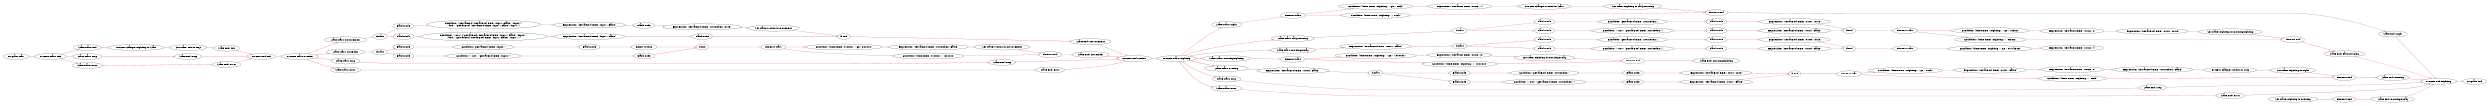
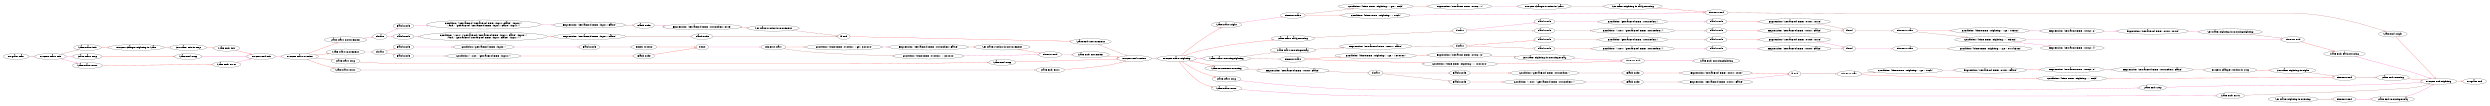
  strict digraph {
    rankdir=LR
    edge [arrowhead=onormal color=brown]
    n1 [label="Program start"]
    n2 [label="Process start: Init"]
    n3 [label="State start: init"]
    n4 [label="State start: stop"]
    n5 [label="State start: error"]
    n6 [label="Program end"]
    n7 [label="Process change: Lighting in Start"]
    n8 [label="State end: stop"]
    n9 [label="State end: error"]
    n10 [label="Process end Init"]
    n11 [label="Process start: Motion"]
    n12 [label="State start: noMovement"]
-   n13 [label="State start: turnedOn"]
+   n13 [label="State start: movement"]
    n14 [label="State start: stop"]
    n15 [label="State start: error"]
    n16 [label="Set state: Init in stop"]
    n17 [label="State end: init"]
    n18 [label="If start"]
    n19 [label="If start"]
    n20 [label="State end: stop"]
    n21 [label="State end: error"]
    n22 [label="Process end Motion"]
    n23 [label="Process start: Lighting"]
    n24 [label="State start: night"]
    n25 [label="State start: earlyMorning"]
    n26 [label="State start: morningLighting"]
    n27 [label="State start: morningOrDay"]
-   n28 [label="State start: evening"]
+   n28 [label="State movement: evening"]
    n29 [label="State start: stop"]
    n30 [label="State start: error"]
    n31 [label="Blank node"]
    n32 [label="Blank node"]
    n33 [label="State end: noMovement"]
    n34 [label="Condition: ((getVarBool (setVarBool ### ''inp_1'' False) ''inp_0'') \n\<and> (getVarBool (setVarBool ### ''inp_1'' False) ''inp_1''))"]
    n35 [label="Condition: (\<not> ((getVarBool (setVarBool ### ''inp_1'' False) ''inp_0'') \n\<and> (getVarBool (setVarBool ### ''inp_1'' False) ''inp_1'')))"]
    n36 [label="if end"]
    n37 [label="Expression: (setVarBool ### ''inp_1'' False)"]
    n38 [label="Blank node"]
    n39 [label="Expression: (setVarBool ### ''_turnedOn'' True)"]
    n40 [label="Set state: Motion in movement"]
    n41 [label="Expression: (setVarBool ### ''inp_1'' False)"]
    n42 [label="Blank node"]
    n43 [label="Blank node"]
    n44 [label="Blank node"]
    n45 [label="State end: movement"]
    n46 [label="Condition: (getVarBool ### ''inp_0'')"]
    n47 [label="Condition: (\<not> (getVarBool ### ''inp_0''))"]
    n48 [label="if end"]
    n49 [label="Timeout start"]
    n50 [label="Condition: (ltime ### ''Motion'' \<ge> 300000)"]
    n51 [label="Condition: (ltime ### ''Motion'' < 300000)"]
    n52 [label="Blank node"]
    n53 [label="Reset: Motion"]
    n54 [label="Blank node"]
    n55 [label="Expression: (setVarBool ### ''_turnedOn'' False)"]
    n56 [label="Timeout end"]
    n57 [label="Set state: Motion in noMovement"]
    n58 [label="Timeout start"]
    n59 [label="If start"]
    n60 [label="Timeout start"]
    n61 [label="Expression: (setVarBool ### ''out_1'' False)"]
    n62 [label="Expression: (setVarBool ### ''out_0'' False)"]
    n63 [label="State end: stop"]
    n64 [label="State end: error"]
    n65 [label="Process end Lighting"]
    n66 [label="Condition: (ltime ### ''Lighting'' \<ge> 0t6h)"]
    n67 [label="Condition: (ltime ### ''Lighting'' < 0t6h)"]
    n68 [label="State end: night"]
    n69 [label="Expression: (setVarInt ### ''out_2'' 1)"]
    n70 [label="Timeout end"]
    n71 [label="Process change: Motion in Start"]
    n72 [label="Set state: Lighting in earlyMorning"]
    n73 [label="Blank node"]
    n74 [label="Blank node"]
    n75 [label="State end: earlyMorning"]
    n76 [label="Condition: (getVarBool ### ''_turnedOn'')"]
    n77 [label="Condition: (\<not> (getVarBool ### ''_turnedOn''))"]
    n78 [label="if end"]
    n79 [label="Timeout start"]
    n80 [label="Condition: (ltime ### ''Lighting'' \<ge> 0t30m)"]
    n81 [label="Condition: (ltime ### ''Lighting'' < 0t30m)"]
    n82 [label="Blank node"]
    n83 [label="Expression: (setVarBool ### ''out_1'' True)"]
    n84 [label="Blank node"]
    n85 [label="Expression: (setVarBool ### ''out_1'' False)"]
    n86 [label="Expression: (setVarInt ### ''out_2'' 2)"]
    n87 [label="Timeout end"]
    n88 [label="Expression: (setVarBool ### ''out_1'' True)"]
    n89 [label="Set state: Lighting in morningLighting"]
    n90 [label="Condition: (ltime ### ''Lighting'' \<ge> 1800000)"]
    n91 [label="Condition: (ltime ### ''Lighting'' < 1800000)"]
    n92 [label="State end: morningLighting"]
    n93 [label="Expression: (setVarInt ### ''out_2'' 3)"]
    n94 [label="Timeout end"]
    n95 [label="Set state: Lighting in morningOrDay"]
    n96 [label="If start"]
    n97 [label="State end: morningOrDay"]
    n98 [label="Blank node"]
    n99 [label="Blank node"]
    n100 [label="Condition: (getVarBool ### ''_turnedOn'')"]
    n101 [label="Condition: (\<not> (getVarBool ### ''_turnedOn''))"]
    n102 [label="if end"]
    n103 [label="Timeout start"]
    n104 [label="Condition: (ltime ### ''Lighting'' \<ge> 0t11h30m)"]
    n105 [label="Blank node"]
    n106 [label="Expression: (setVarBool ### ''out_0'' True)"]
    n107 [label="Blank node"]
    n108 [label="Expression: (setVarBool ### ''out_0'' False)"]
    n109 [label="Expression: (setVarInt ### ''out_2'' 4)"]
    n110 [label="Timeout end"]
    n111 [label="Set state: Lighting in evening"]
    n112 [label="If start"]
    n113 [label="State end: evening"]
    n114 [label="Blank node"]
    n115 [label="Blank node"]
    n116 [label="Condition: (getVarBool ### ''_turnedOn'')"]
    n117 [label="Condition: (\<not> (getVarBool ### ''_turnedOn''))"]
    n118 [label="if end"]
    n119 [label="Timeout start"]
    n120 [label="Condition: (ltime ### ''Lighting'' \<ge> 0t6h)"]
    n121 [label="Condition: (ltime ### ''Lighting'' < 0t6h)"]
    n122 [label="Blank node"]
    n123 [label="Expression: (setVarBool ### ''out_1'' True)"]
    n124 [label="Blank node"]
    n125 [label="Expression: (setVarBool ### ''out_1'' False)"]
    n126 [label="Expression: (setVarBool ### ''out_1'' False)"]
    n127 [label="Timeout end"]
    n128 [label="Expression: (setVarInt ### ''out_2'' 0)"]
    n129 [label="Expression: (setVarBool ### ''_turnedOn'' False)"]
    n130 [label="Process change: Motion in Stop"]
    n131 [label="Set state: Lighting in night"]
    n1 -> n2 [arrowhead=odot]
    n2 -> n3 [arrowhead=odot]
    n2 -> n4 [arrowhead=odot color=deeppink]
    n2 -> n5 [color=deeppink]
    n3 -> n7 [arrowhead=odot color=red]
    n4 -> n8 [color=red]
    n5 -> n9 [color=red]
    n7 -> n16 [arrowhead=odot]
    n8 -> n10 [arrowhead=odot color=deeppink]
    n9 -> n10 [color=deeppink]
    n10 -> n11 [arrowhead=odot color=deeppink]
    n11 -> n12 [arrowhead=odot color=red]
    n11 -> n13 [color=red]
    n11 -> n14 [arrowhead=odot]
    n11 -> n15 [arrowhead=odot color=red]
    n12 -> n18 [color=deeppink]
    n13 -> n19 [color=deeppink]
    n14 -> n20 [color=red]
    n15 -> n21
    n16 -> n17 [arrowhead=odot color=red]
    n17 -> n10 [color=red]
    n18 -> n31 [arrowhead=odot color=deeppink]
    n18 -> n32 [color=deeppink]
    n19 -> n43 [arrowhead=odot color=red]
    n19 -> n44 [arrowhead=odot]
    n20 -> n22 [arrowhead=odot color=red]
    n21 -> n22 [arrowhead=odot color=red]
    n22 -> n23 [arrowhead=odot]
    n23 -> n24 [arrowhead=odot color=red]
    n23 -> n25 [color=red]
    n23 -> n26 [color=deeppink]
-   n23 -> n27
+   n26 -> n27
    n23 -> n28 [color=red]
    n23 -> n29 [color=red]
    n23 -> n30 [color=red]
    n24 -> n58 [arrowhead=odot color=deeppink]
    n25 -> n59
    n26 -> n60
    n27 -> n61
    n28 -> n62 [arrowhead=odot]
    n29 -> n63 [color=deeppink]
    n30 -> n64 [color=deeppink]
    n31 -> n34 [arrowhead=odot color=deeppink]
    n32 -> n35
    n33 -> n22 [arrowhead=odot]
    n34 -> n37 [color=deeppink]
    n35 -> n41 [color=red]
    n36 -> n33 [arrowhead=odot color=red]
    n37 -> n38
    n38 -> n39 [color=deeppink]
    n39 -> n40 [arrowhead=odot color=red]
    n40 -> n36 [arrowhead=odot]
    n41 -> n42 [arrowhead=odot]
    n42 -> n36
    n43 -> n46 [color=deeppink]
    n44 -> n47
    n45 -> n22 [color=red]
    n46 -> n52 [color=deeppink]
    n47 -> n54 [arrowhead=odot color=red]
    n48 -> n49 [color=deeppink]
    n49 -> n50 [color=red]
    n49 -> n51 [arrowhead=odot]
    n50 -> n55 [color=deeppink]
    n51 -> n56 [arrowhead=odot color=deeppink]
    n52 -> n53 [arrowhead=odot]
    n53 -> n48 [color=red]
    n54 -> n48 [color=red]
    n55 -> n57 [arrowhead=odot color=red]
    n56 -> n45 [arrowhead=odot color=deeppink]
    n57 -> n56 [arrowhead=odot color=red]
    n58 -> n66 [arrowhead=odot]
    n58 -> n67 [color=red]
    n59 -> n73 [arrowhead=odot color=deeppink]
    n59 -> n74
    n60 -> n90 [arrowhead=odot color=red]
    n60 -> n91 [color=red]
    n61 -> n96
    n62 -> n112 [arrowhead=odot]
    n63 -> n65 [arrowhead=odot color=deeppink]
    n64 -> n65 [arrowhead=odot]
    n65 -> n6 [color=red]
    n66 -> n69 [arrowhead=odot color=red]
    n67 -> n70 [color=deeppink]
    n68 -> n65 [arrowhead=odot color=red]
    n69 -> n71 [arrowhead=odot color=deeppink]
    n70 -> n68 [arrowhead=odot]
    n71 -> n72 [arrowhead=odot]
    n72 -> n70 [color=red]
    n73 -> n76 [arrowhead=odot color=deeppink]
    n74 -> n77
    n75 -> n65 [arrowhead=odot color=deeppink]
    n76 -> n82 [color=deeppink]
    n77 -> n84
    n78 -> n79
    n79 -> n80 [color=red]
    n79 -> n81
    n80 -> n86 [arrowhead=odot color=deeppink]
    n81 -> n87 [arrowhead=odot color=deeppink]
    n82 -> n83 [color=red]
    n83 -> n78
    n84 -> n85 [arrowhead=odot color=red]
    n85 -> n78
    n86 -> n88 [arrowhead=odot color=deeppink]
    n87 -> n75 [arrowhead=odot color=red]
    n88 -> n89 [arrowhead=odot color=deeppink]
    n89 -> n87
    n90 -> n93 [arrowhead=odot color=red]
    n91 -> n94 [arrowhead=odot color=red]
    n93 -> n95
    n94 -> n92 [arrowhead=odot color=deeppink]
    n95 -> n94 [arrowhead=odot color=deeppink]
    n96 -> n98 [arrowhead=odot color=red]
    n96 -> n99 [arrowhead=odot]
    n97 -> n65 [arrowhead=odot color=deeppink]
    n98 -> n100
    n99 -> n101 [arrowhead=odot color=red]
    n100 -> n105
    n101 -> n107 [color=deeppink]
    n102 -> n103 [color=deeppink]
    n103 -> n104 [arrowhead=odot]
-   n104 -> n109 [color=deeppink]
+   n81 -> n109 [color=deeppink]
    n105 -> n106 [color=red]
    n106 -> n102 [color=deeppink]
    n107 -> n108 [arrowhead=odot color=deeppink]
    n108 -> n102
    n110 -> n97 [arrowhead=odot color=deeppink]
    n111 -> n110
    n112 -> n114 [arrowhead=odot]
    n112 -> n115
    n113 -> n65 [arrowhead=odot color=red]
    n114 -> n116 [color=red]
    n115 -> n117 [color=red]
    n116 -> n122 [arrowhead=odot]
    n117 -> n124 [color=deeppink]
    n118 -> n119
    n119 -> n120
    n119 -> n121 [color=red]
    n120 -> n126 [arrowhead=odot color=deeppink]
    n121 -> n127 [arrowhead=odot color=red]
    n122 -> n123 [color=red]
    n123 -> n118 [arrowhead=odot color=red]
    n124 -> n125
    n125 -> n118 [arrowhead=odot color=deeppink]
    n126 -> n128 [color=red]
    n127 -> n113
    n128 -> n129
    n129 -> n130 [arrowhead=odot]
    n130 -> n131 [color=red]
    n131 -> n127
  }
